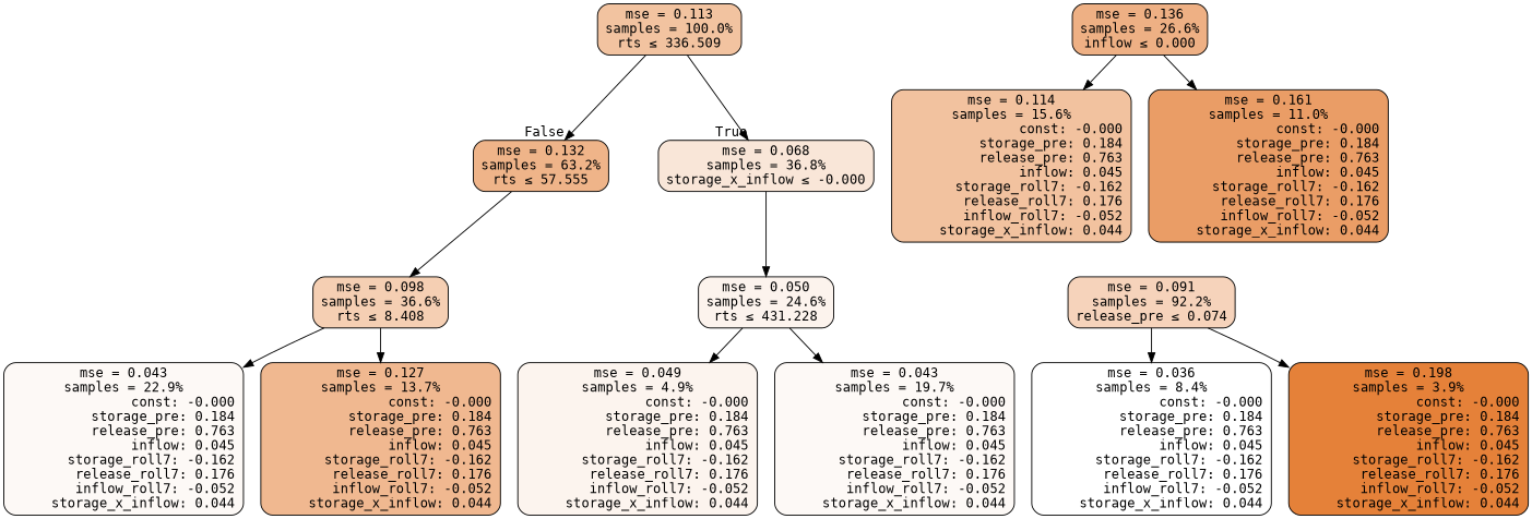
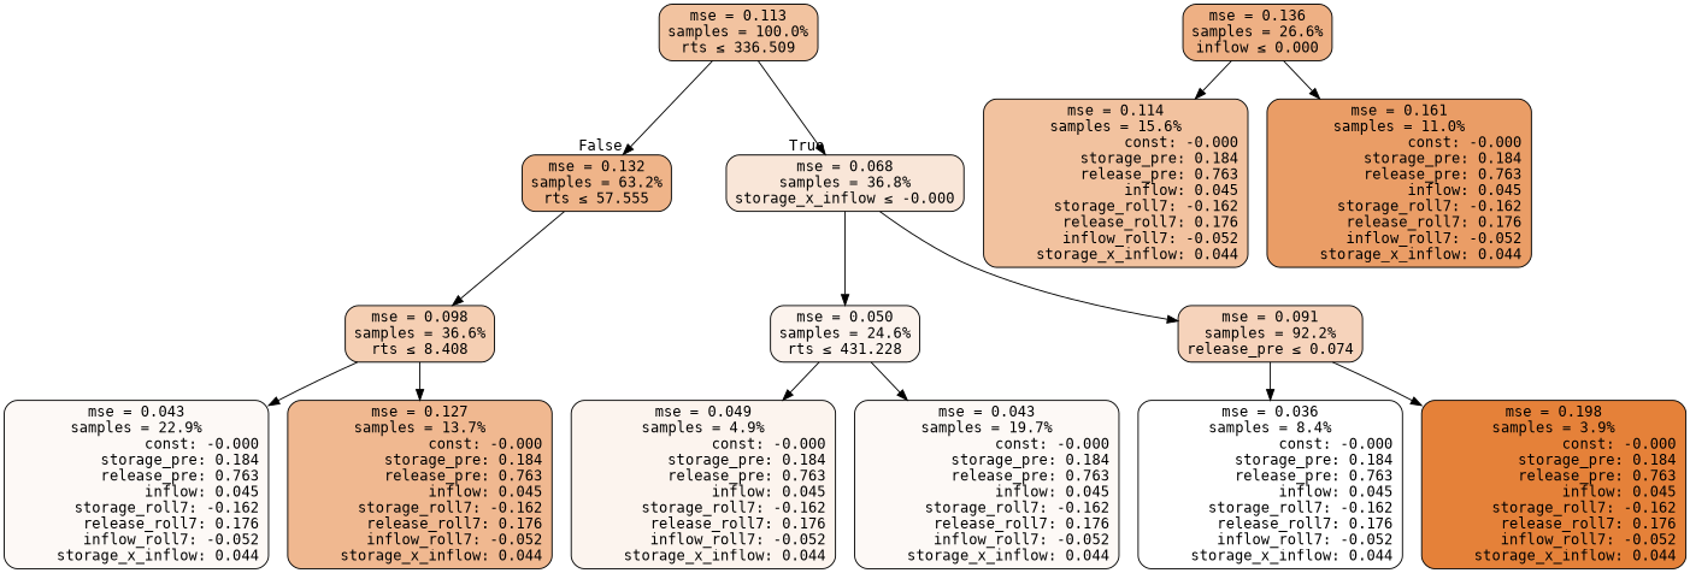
  digraph {
    fontname="DejaVu Sans Mono"
    node [color=black fillcolor="#fdf9f6" fontname="DejaVu Sans Mono" shape=rectangle style="filled, rounded"]
    edge [fontname="DejaVu Sans Mono"]
    n1 [fillcolor="#f2c3a0" label="mse = 0.113\nsamples = 100.0%\nrts &le; 336.509"]
    n2 [fillcolor="#efb489" label="mse = 0.132\nsamples = 63.2%\nrts &le; 57.555"]
    n3 [fillcolor="#f9e6d8" label="mse = 0.068\nsamples = 36.8%\nstorage_x_inflow &le; -0.000"]
    n4 [fillcolor="#f5cfb3" label="mse = 0.098\nsamples = 36.6%\nrts &le; 8.408"]
    n5 [fillcolor="#fcf3ed" label="mse = 0.050\nsamples = 24.6%\nrts &le; 431.228"]
    n6 [fillcolor="#f6d3bb" label="mse = 0.091\nsamples = 92.2%\nrelease_pre &le; 0.074"]
    n7 [label="mse = 0.043\nsamples = 22.9%\n               const: -0.000\n          storage_pre: 0.184\n          release_pre: 0.763\n               inflow: 0.045\n       storage_roll7: -0.162\n        release_roll7: 0.176\n        inflow_roll7: -0.052\n     storage_x_inflow: 0.044"]
    n8 [fillcolor="#f0b890" label="mse = 0.127\nsamples = 13.7%\n               const: -0.000\n          storage_pre: 0.184\n          release_pre: 0.763\n               inflow: 0.045\n       storage_roll7: -0.162\n        release_roll7: 0.176\n        inflow_roll7: -0.052\n     storage_x_inflow: 0.044"]
    n9 [fillcolor="#eeb084" label="mse = 0.136\nsamples = 26.6%\ninflow &le; 0.000"]
    n10 [fillcolor="#f2c29f" label="mse = 0.114\nsamples = 15.6%\n               const: -0.000\n          storage_pre: 0.184\n          release_pre: 0.763\n               inflow: 0.045\n       storage_roll7: -0.162\n        release_roll7: 0.176\n        inflow_roll7: -0.052\n     storage_x_inflow: 0.044"]
    n11 [fillcolor="#ea9d66" label="mse = 0.161\nsamples = 11.0%\n               const: -0.000\n          storage_pre: 0.184\n          release_pre: 0.763\n               inflow: 0.045\n       storage_roll7: -0.162\n        release_roll7: 0.176\n        inflow_roll7: -0.052\n     storage_x_inflow: 0.044"]
    n12 [fillcolor="#fcf4ee" label="mse = 0.049\nsamples = 4.9%\n               const: -0.000\n          storage_pre: 0.184\n          release_pre: 0.763\n               inflow: 0.045\n       storage_roll7: -0.162\n        release_roll7: 0.176\n        inflow_roll7: -0.052\n     storage_x_inflow: 0.044"]
    n13 [label="mse = 0.043\nsamples = 19.7%\n               const: -0.000\n          storage_pre: 0.184\n          release_pre: 0.763\n               inflow: 0.045\n       storage_roll7: -0.162\n        release_roll7: 0.176\n        inflow_roll7: -0.052\n     storage_x_inflow: 0.044"]
    n14 [fillcolor="#ffffff" label="mse = 0.036\nsamples = 8.4%\n               const: -0.000\n          storage_pre: 0.184\n          release_pre: 0.763\n               inflow: 0.045\n       storage_roll7: -0.162\n        release_roll7: 0.176\n        inflow_roll7: -0.052\n     storage_x_inflow: 0.044"]
    n15 [fillcolor="#e58139" label="mse = 0.198\nsamples = 3.9%\n               const: -0.000\n          storage_pre: 0.184\n          release_pre: 0.763\n               inflow: 0.045\n       storage_roll7: -0.162\n        release_roll7: 0.176\n        inflow_roll7: -0.052\n     storage_x_inflow: 0.044"]
    n1 -> n2 [headlabel=False labelangle=45 labeldistance=2.5]
    n1 -> n3 [headlabel=True labelangle=-45 labeldistance=2.5]
    n2 -> n4
    n3 -> n5
+   n3 -> n6
    n4 -> n7
    n4 -> n8
    n5 -> n12
    n5 -> n13
    n6 -> n14
    n6 -> n15
    n9 -> n10
    n9 -> n11
  }
